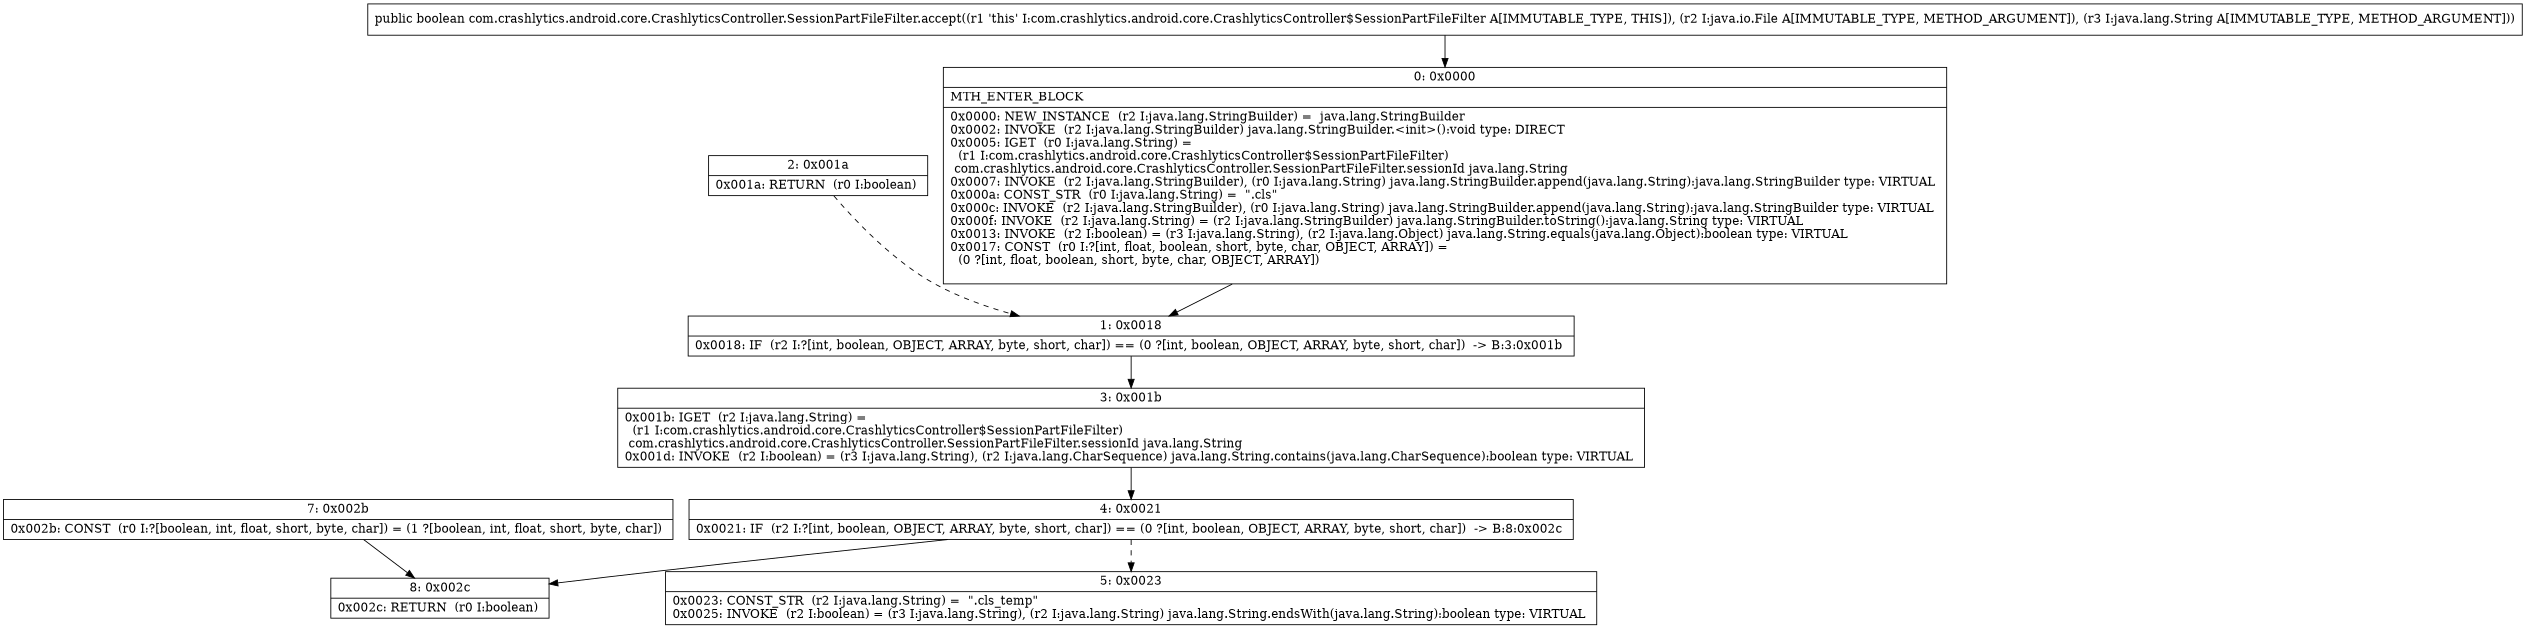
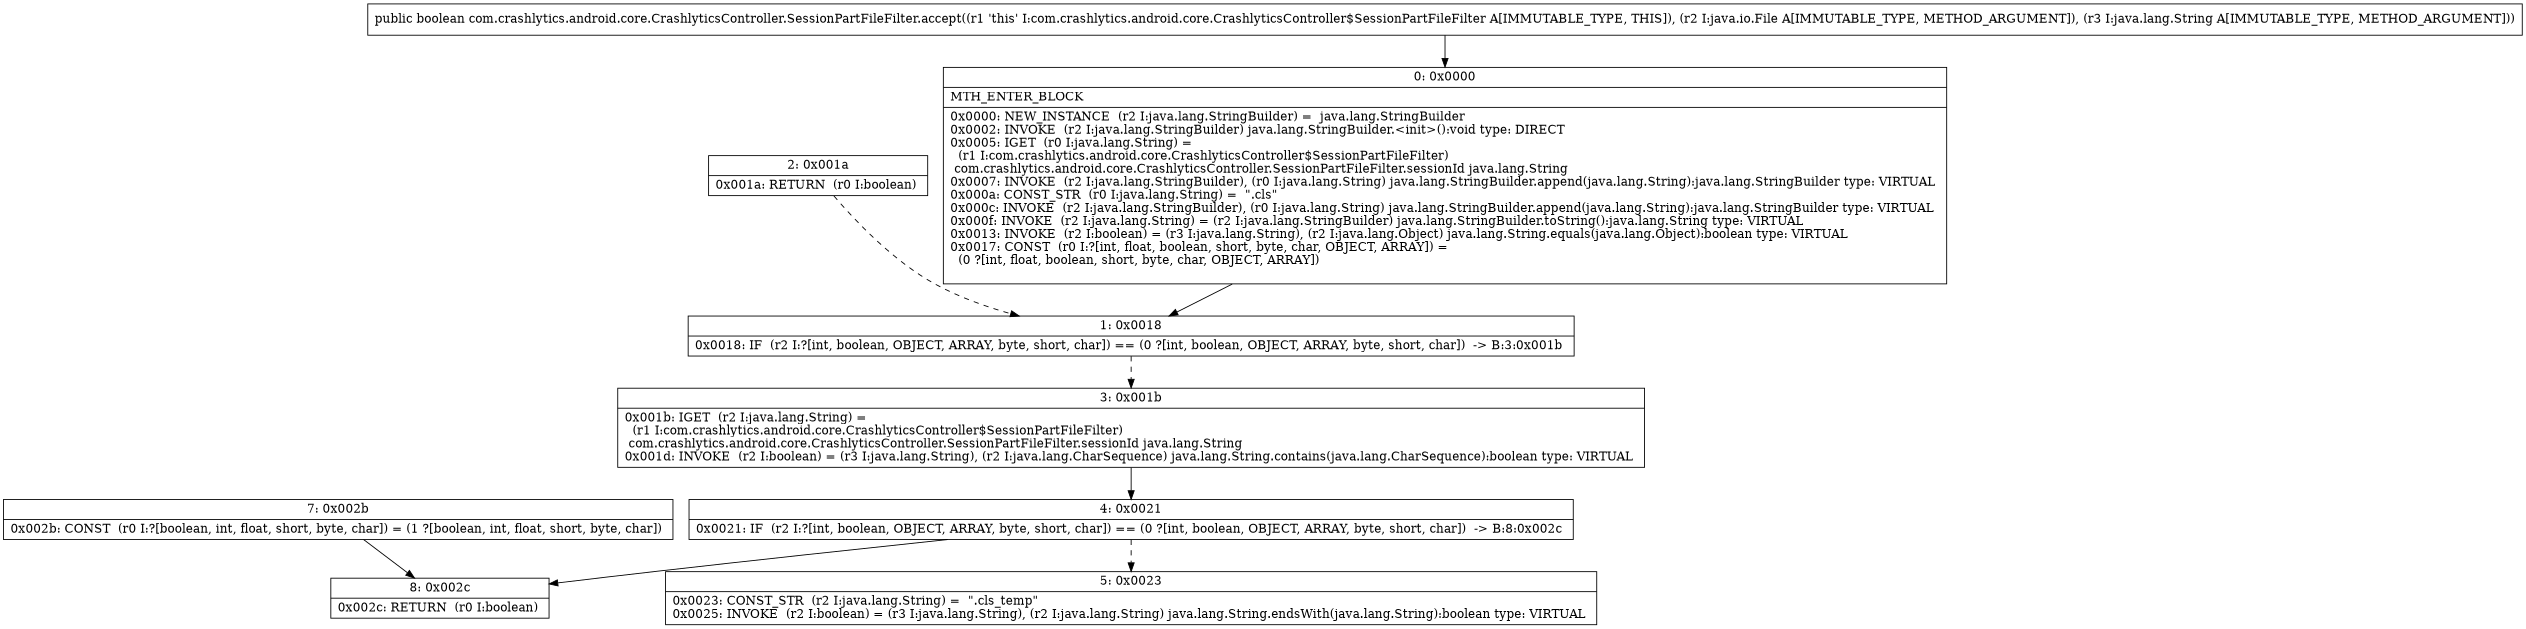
  digraph {
    node [shape=record]
    n1 [label="{0\:\ 0x0000|MTH_ENTER_BLOCK\l|0x0000: NEW_INSTANCE  (r2 I:java.lang.StringBuilder) =  java.lang.StringBuilder \l0x0002: INVOKE  (r2 I:java.lang.StringBuilder) java.lang.StringBuilder.\<init\>():void type: DIRECT \l0x0005: IGET  (r0 I:java.lang.String) = \l  (r1 I:com.crashlytics.android.core.CrashlyticsController$SessionPartFileFilter)\l com.crashlytics.android.core.CrashlyticsController.SessionPartFileFilter.sessionId java.lang.String \l0x0007: INVOKE  (r2 I:java.lang.StringBuilder), (r0 I:java.lang.String) java.lang.StringBuilder.append(java.lang.String):java.lang.StringBuilder type: VIRTUAL \l0x000a: CONST_STR  (r0 I:java.lang.String) =  \".cls\" \l0x000c: INVOKE  (r2 I:java.lang.StringBuilder), (r0 I:java.lang.String) java.lang.StringBuilder.append(java.lang.String):java.lang.StringBuilder type: VIRTUAL \l0x000f: INVOKE  (r2 I:java.lang.String) = (r2 I:java.lang.StringBuilder) java.lang.StringBuilder.toString():java.lang.String type: VIRTUAL \l0x0013: INVOKE  (r2 I:boolean) = (r3 I:java.lang.String), (r2 I:java.lang.Object) java.lang.String.equals(java.lang.Object):boolean type: VIRTUAL \l0x0017: CONST  (r0 I:?[int, float, boolean, short, byte, char, OBJECT, ARRAY]) = \l  (0 ?[int, float, boolean, short, byte, char, OBJECT, ARRAY])\l \l}"]
    n2 [label="{1\:\ 0x0018|0x0018: IF  (r2 I:?[int, boolean, OBJECT, ARRAY, byte, short, char]) == (0 ?[int, boolean, OBJECT, ARRAY, byte, short, char])  \-\> B:3:0x001b \l}"]
    n3 [label="{3\:\ 0x001b|0x001b: IGET  (r2 I:java.lang.String) = \l  (r1 I:com.crashlytics.android.core.CrashlyticsController$SessionPartFileFilter)\l com.crashlytics.android.core.CrashlyticsController.SessionPartFileFilter.sessionId java.lang.String \l0x001d: INVOKE  (r2 I:boolean) = (r3 I:java.lang.String), (r2 I:java.lang.CharSequence) java.lang.String.contains(java.lang.CharSequence):boolean type: VIRTUAL \l}"]
    n4 [label="{2\:\ 0x001a|0x001a: RETURN  (r0 I:boolean) \l}"]
    n5 [label="{4\:\ 0x0021|0x0021: IF  (r2 I:?[int, boolean, OBJECT, ARRAY, byte, short, char]) == (0 ?[int, boolean, OBJECT, ARRAY, byte, short, char])  \-\> B:8:0x002c \l}"]
    n6 [label="{5\:\ 0x0023|0x0023: CONST_STR  (r2 I:java.lang.String) =  \".cls_temp\" \l0x0025: INVOKE  (r2 I:boolean) = (r3 I:java.lang.String), (r2 I:java.lang.String) java.lang.String.endsWith(java.lang.String):boolean type: VIRTUAL \l}"]
    n7 [label="{8\:\ 0x002c|0x002c: RETURN  (r0 I:boolean) \l}"]
    n8 [label="{7\:\ 0x002b|0x002b: CONST  (r0 I:?[boolean, int, float, short, byte, char]) = (1 ?[boolean, int, float, short, byte, char]) \l}"]
    n9 [label="{public boolean com.crashlytics.android.core.CrashlyticsController.SessionPartFileFilter.accept((r1 'this' I:com.crashlytics.android.core.CrashlyticsController$SessionPartFileFilter A[IMMUTABLE_TYPE, THIS]), (r2 I:java.io.File A[IMMUTABLE_TYPE, METHOD_ARGUMENT]), (r3 I:java.lang.String A[IMMUTABLE_TYPE, METHOD_ARGUMENT])) }"]
    n1 -> n2
-   n2 -> n3
+   n2 -> n3 [style=dashed]
    n3 -> n5
    n4 -> n2 [style=dashed]
    n5 -> n6 [style=dashed]
    n5 -> n7
    n8 -> n7
    n9 -> n1
  }
